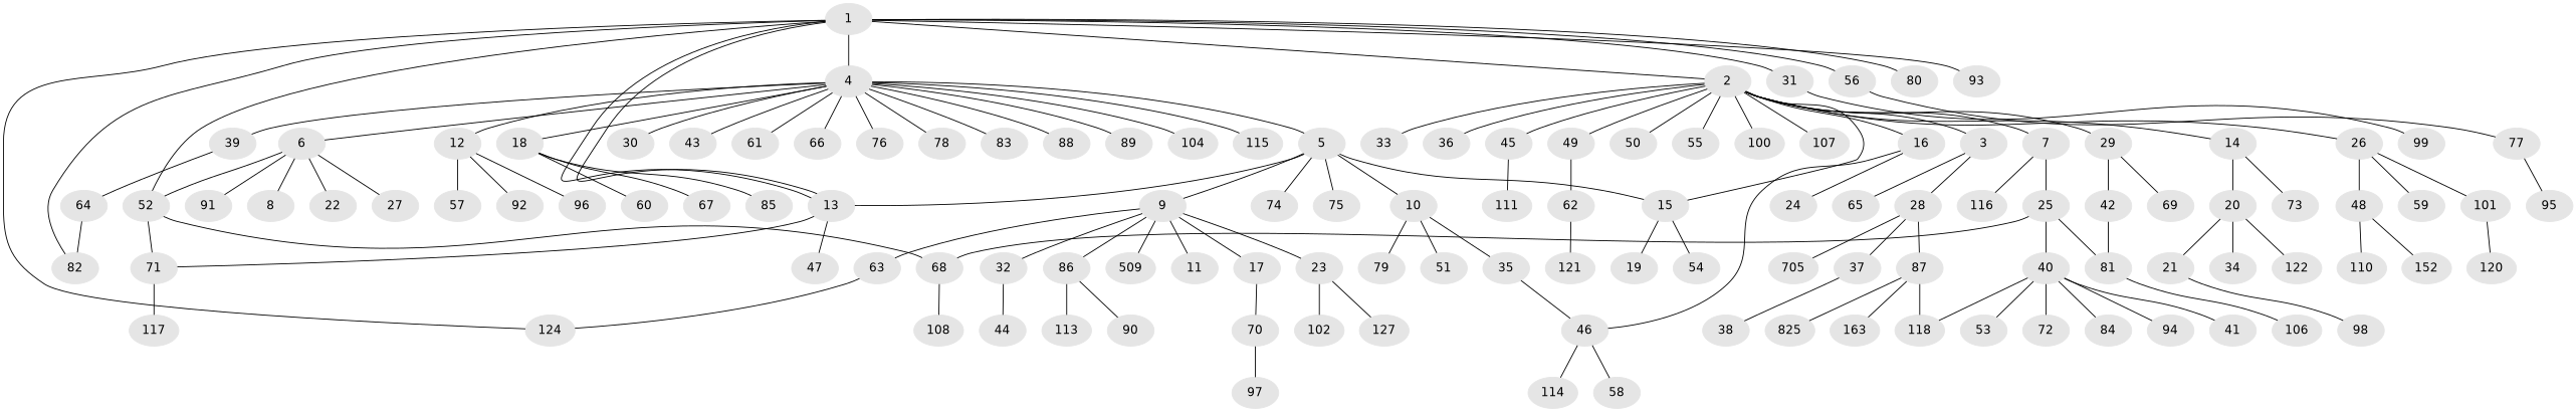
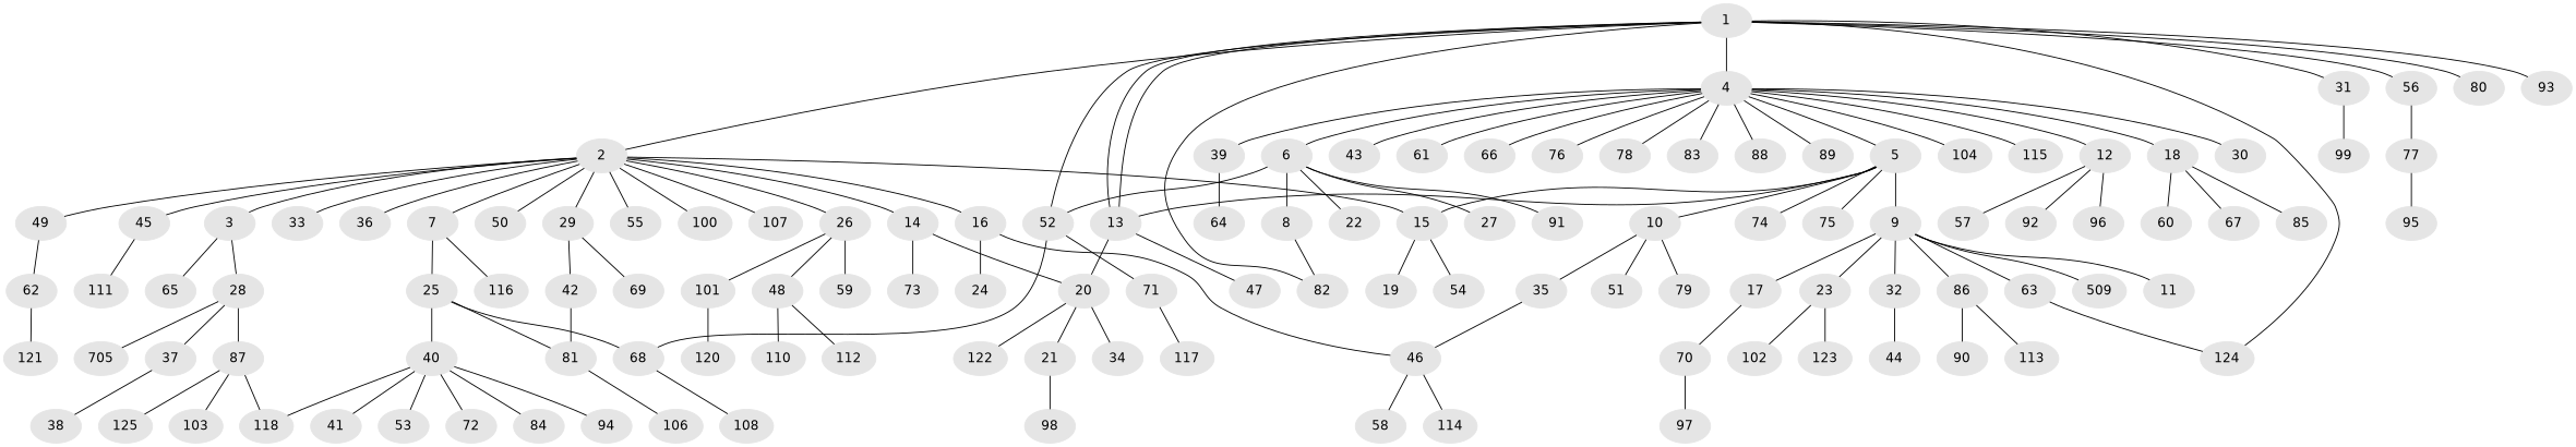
  graph {
    fontname="DejaVu Sans"
    node [color=gray90 fontname="DejaVu Sans" style=filled]
    edge [fontname="DejaVu Sans"]
    1
    2
    4
    13
    31
    52
    56
    80
    82
    93
    124
    3
    7
    14
    15
    16
    26
    29
    33
    36
    45
    49
    50
    55
    100
    107
    5
    6
    12
    18
    30
    39
    43
    61
    66
    76
    78
    83
    88
    89
    104
    115
    20
    47
    99
    68
    71
    77
    28
    65
    25
    116
    73
    19
    54
    24
    46
    48
    59
    101
    42
    69
    111
    62
    37
    87
    n67 [label=705]
    9
    10
    74
    75
    8
    22
    27
    91
    57
    92
    96
    60
    67
    85
    64
    11
    17
    23
    32
    63
    86
    n89 [label=509]
    35
    51
    79
    40
    81
    70
    102
-   123 [label=127]
+   123
    44
    90
    113
    21
    34
    122
    58
    114
    97
    98
    41
    53
    72
    84
    94
    118
    108
    106
    110
-   112 [label=152]
+   112
    120
    38
-   103 [label=163]
-   125 [label=825]
+   103
+   125
    121
    117
    95
    1 -- 2
    1 -- 4
    1 -- 13
    1 -- 13
    1 -- 31
    1 -- 52
    1 -- 56
    1 -- 80
    1 -- 82
    1 -- 93
    1 -- 124
    2 -- 3
    2 -- 7
    2 -- 14
    2 -- 15
    2 -- 16
    2 -- 26
    2 -- 29
    2 -- 33
    2 -- 36
    2 -- 45
    2 -- 49
    2 -- 50
    2 -- 55
    2 -- 100
    2 -- 107
    4 -- 5
    4 -- 6
    4 -- 12
    4 -- 18
    4 -- 30
    4 -- 39
    4 -- 43
    4 -- 61
    4 -- 66
    4 -- 76
    4 -- 78
    4 -- 83
    4 -- 88
    4 -- 89
    4 -- 104
    4 -- 115
-   13 -- 71
+   13 -- 20
    13 -- 47
    31 -- 99
    52 -- 68
    52 -- 71
    56 -- 77
    3 -- 28
    3 -- 65
    7 -- 25
    7 -- 116
    14 -- 20
    14 -- 73
    15 -- 19
    15 -- 54
    16 -- 24
    16 -- 46
    26 -- 48
    26 -- 59
    26 -- 101
    29 -- 42
    29 -- 69
    45 -- 111
    49 -- 62
    5 -- 13
    5 -- 15
    5 -- 9
    5 -- 10
    5 -- 74
    5 -- 75
    6 -- 52
    6 -- 8
    6 -- 22
    6 -- 27
    6 -- 91
    12 -- 57
    12 -- 92
    12 -- 96
    18 -- 60
    18 -- 67
    18 -- 85
    39 -- 64
    20 -- 21
    20 -- 34
    20 -- 122
    68 -- 108
    71 -- 117
    77 -- 95
    28 -- 37
    28 -- 87
    28 -- n67
    25 -- 68
    25 -- 40
    25 -- 81
    46 -- 58
    46 -- 114
    48 -- 110
    48 -- 112
    101 -- 120
    42 -- 81
    62 -- 121
    37 -- 38
    87 -- 118
    87 -- 103
    87 -- 125
    9 -- 11
    9 -- 17
    9 -- 23
    9 -- 32
    9 -- 63
    9 -- 86
    9 -- n89
    10 -- 35
    10 -- 51
    10 -- 79
-   64 -- 82
+   8 -- 82
    17 -- 70
    23 -- 102
    23 -- 123
    32 -- 44
    63 -- 124
    86 -- 90
    86 -- 113
    35 -- 46
    40 -- 41
    40 -- 53
    40 -- 72
    40 -- 84
    40 -- 94
    40 -- 118
    81 -- 106
    70 -- 97
    21 -- 98
  }
